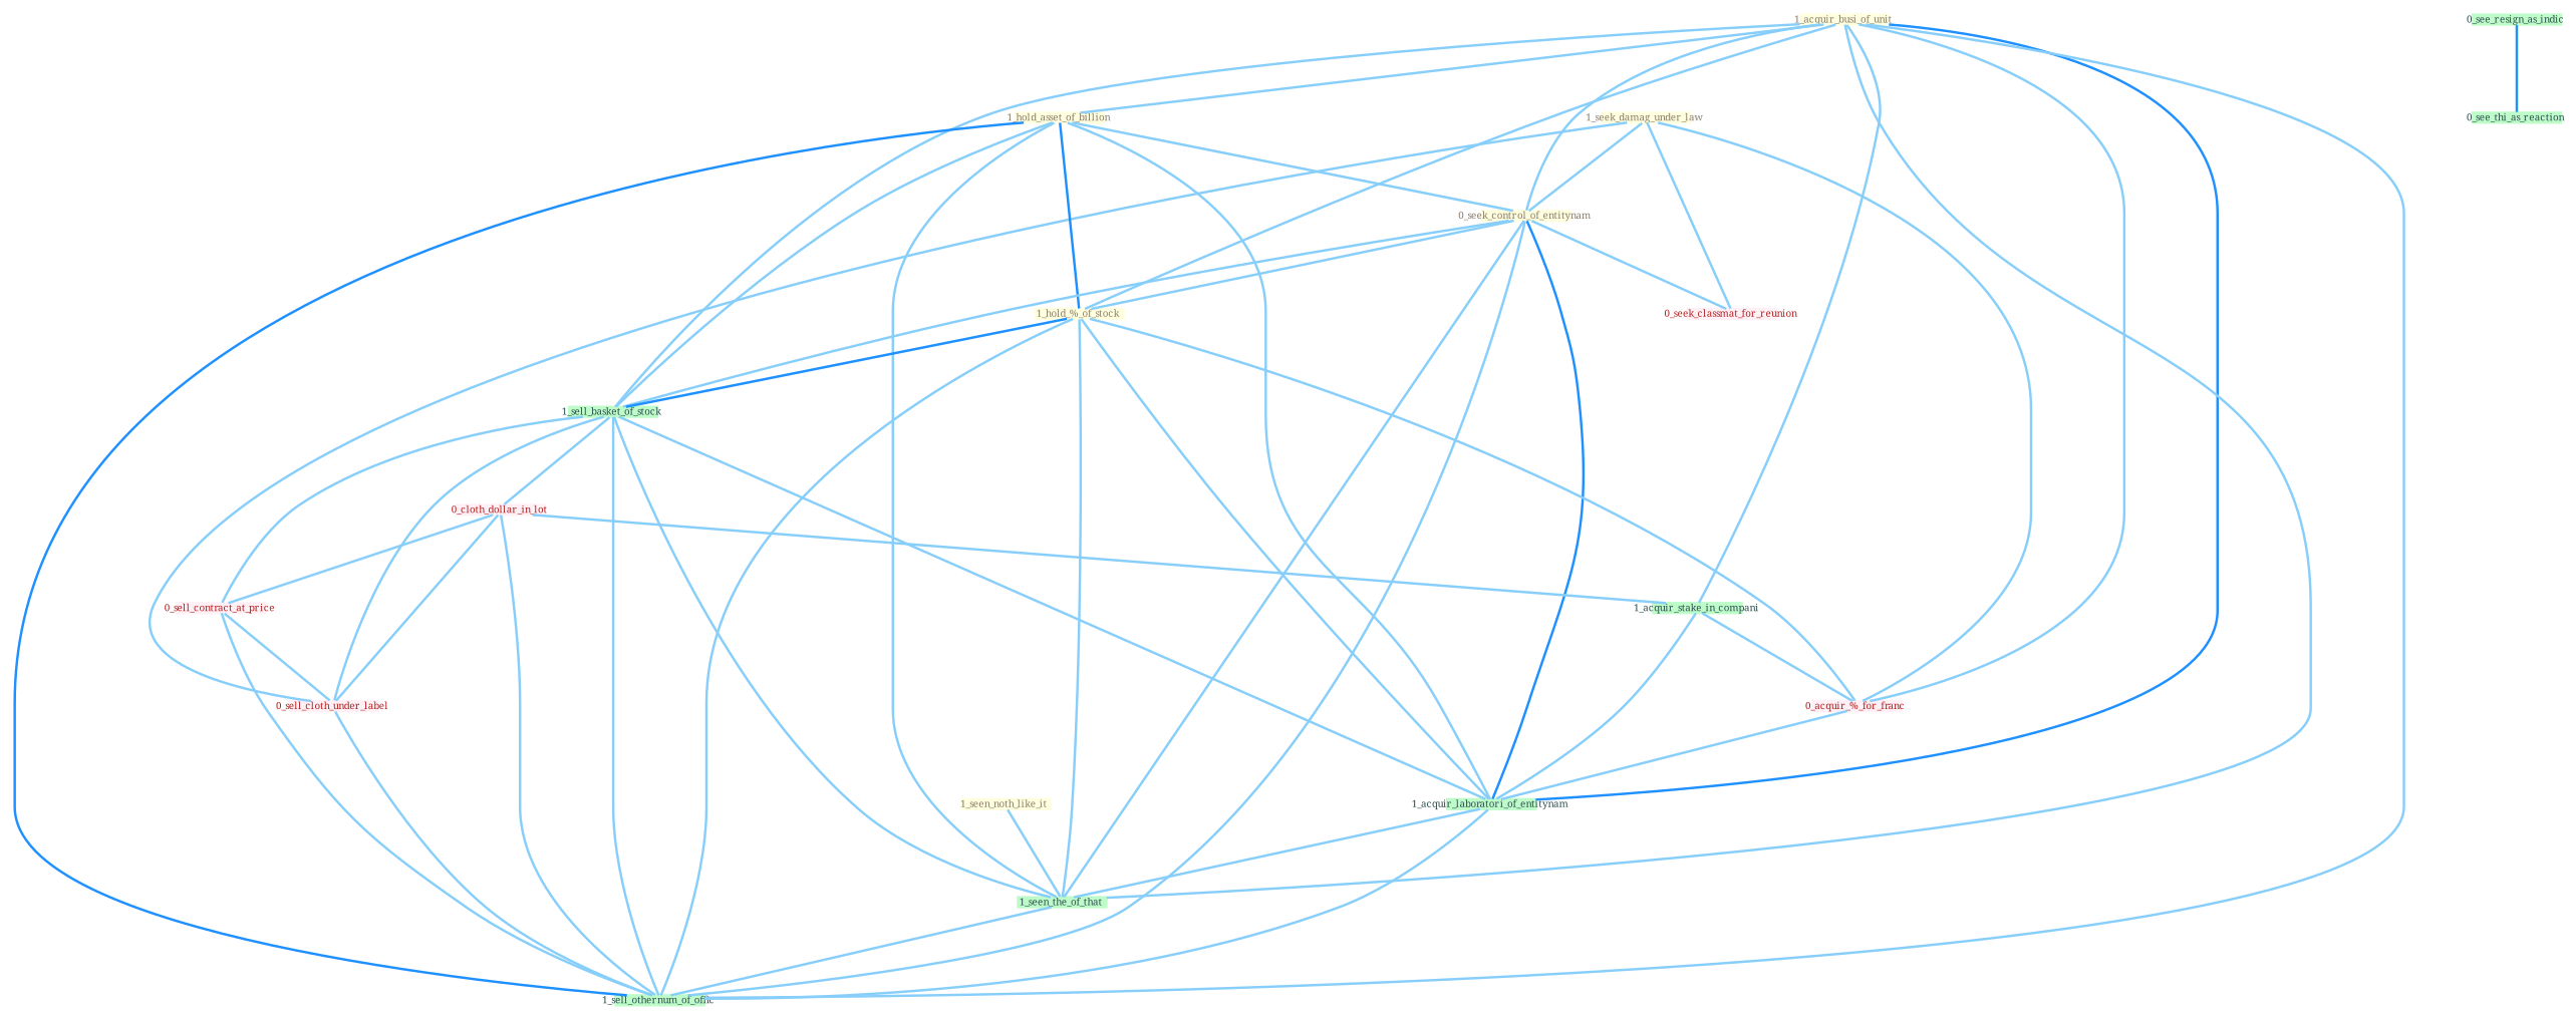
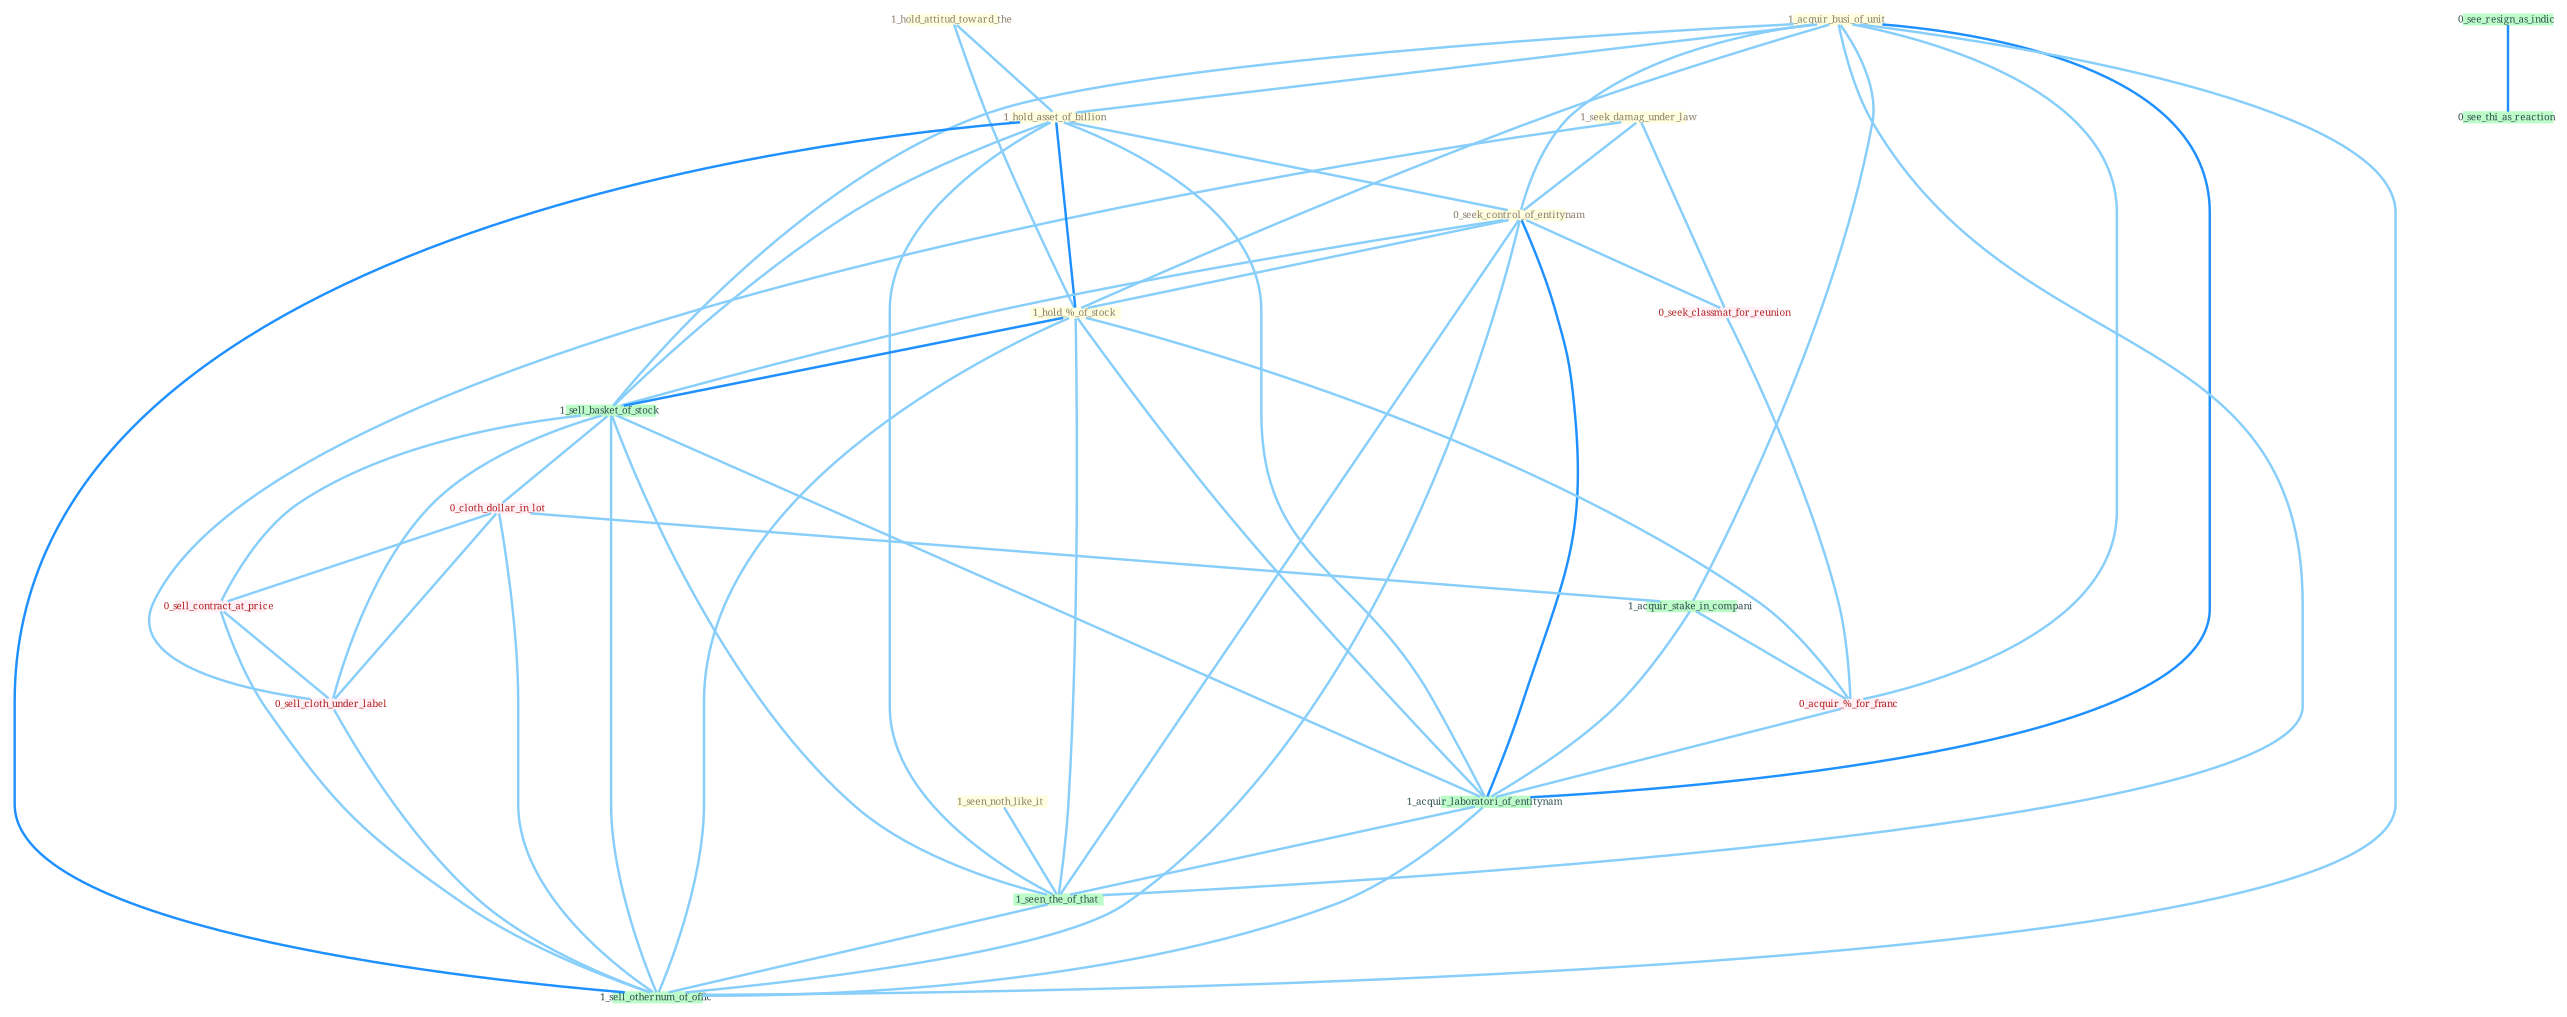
  graph {
    fontname="Noto Serif"
    node [color="#ffffe0" fixedsize=true fontcolor="#8b7d6b" fontname="Noto Serif" fontsize=4 shape=polygon style=filled]
    edge [color="#87cefa" fontname="Noto Serif" w=1]
    "1_acquir_busi_of_unit " [height=.06 width=.5]
    "1_seen_noth_like_it " [height=.06 width=.5]
+   "1_hold_attitud_toward_the " [height=.06 width=.5]
    "1_seek_damag_under_law " [height=.06 width=.5]
    "1_hold_asset_of_billion " [height=.06 width=.5]
    "0_seek_control_of_entitynam " [height=.06 width=.5]
    "1_hold_%_of_stock " [height=.06 width=.5]
    "0_seek_classmat_for_reunion " [color="#fff0f5" fontcolor="#b22222" height=.06 width=.5]
    n9 [color="#fff0f5" fontcolor="#b22222" height=.06 label="0_cloth_dollar_in_lot" width=.5]
    "0_acquir_%_for_franc " [color="#fff0f5" fontcolor="#b22222" height=.06 width=.5]
    "0_sell_contract_at_price " [color="#fff0f5" fontcolor="#b22222" height=.06 width=.5]
    "0_sell_cloth_under_label " [color="#fff0f5" fontcolor="#b22222" height=.06 width=.5]
    "1_sell_basket_of_stock " [color="#BDFCC9" fontcolor="#2f4f4f" height=.06 width=.5]
    "1_acquir_stake_in_compani " [color="#BDFCC9" fontcolor="#2f4f4f" height=.06 width=.5]
    "1_acquir_laboratori_of_entitynam " [color="#BDFCC9" fontcolor="#2f4f4f" height=.06 width=.5]
    "1_seen_the_of_that " [color="#BDFCC9" fontcolor="#2f4f4f" height=.06 width=.5]
    "1_sell_othernum_of_offic " [color="#BDFCC9" fontcolor="#2f4f4f" height=.06 width=.5]
    "0_see_resign_as_indic " [color="#BDFCC9" fontcolor="#2f4f4f" height=.06 width=.5]
    "0_see_thi_as_reaction " [color="#BDFCC9" fontcolor="#2f4f4f" height=.06 width=.5]
    subgraph sub_1 {
      "1_acquir_busi_of_unit "
      "1_seen_noth_like_it "
+     "1_hold_attitud_toward_the "
      "1_seek_damag_under_law "
      "1_hold_asset_of_billion "
      "0_seek_control_of_entitynam "
      "1_hold_%_of_stock "
    }
    subgraph sub_2 {
      "0_seek_classmat_for_reunion "
      n9
      "0_acquir_%_for_franc "
      "0_sell_contract_at_price "
      "0_sell_cloth_under_label "
    }
    "1_acquir_busi_of_unit " -- "1_hold_asset_of_billion "
    "1_acquir_busi_of_unit " -- "0_seek_control_of_entitynam "
    "1_acquir_busi_of_unit " -- "1_hold_%_of_stock "
    "1_acquir_busi_of_unit " -- "0_acquir_%_for_franc "
    "1_acquir_busi_of_unit " -- "1_sell_basket_of_stock "
    "1_acquir_busi_of_unit " -- "1_acquir_stake_in_compani "
    "1_acquir_busi_of_unit " -- "1_acquir_laboratori_of_entitynam " [color="#1e90ff" w=2]
    "1_acquir_busi_of_unit " -- "1_seen_the_of_that "
    "1_acquir_busi_of_unit " -- "1_sell_othernum_of_offic "
    "1_seen_noth_like_it " -- "1_seen_the_of_that "
+   "1_hold_attitud_toward_the " -- "1_hold_asset_of_billion "
+   "1_hold_attitud_toward_the " -- "1_hold_%_of_stock "
    "1_seek_damag_under_law " -- "0_seek_control_of_entitynam "
    "1_seek_damag_under_law " -- "0_seek_classmat_for_reunion "
    "1_seek_damag_under_law " -- "0_sell_cloth_under_label "
    "1_hold_asset_of_billion " -- "0_seek_control_of_entitynam "
    "1_hold_asset_of_billion " -- "1_hold_%_of_stock " [color="#1e90ff" w=2]
    "1_hold_asset_of_billion " -- "1_sell_basket_of_stock "
    "1_hold_asset_of_billion " -- "1_acquir_laboratori_of_entitynam "
    "1_hold_asset_of_billion " -- "1_seen_the_of_that "
    "1_hold_asset_of_billion " -- "1_sell_othernum_of_offic " [color="#1e90ff"]
    "0_seek_control_of_entitynam " -- "1_hold_%_of_stock "
    "0_seek_control_of_entitynam " -- "0_seek_classmat_for_reunion "
    "0_seek_control_of_entitynam " -- "1_sell_basket_of_stock "
    "0_seek_control_of_entitynam " -- "1_acquir_laboratori_of_entitynam " [color="#1e90ff" w=2]
    "0_seek_control_of_entitynam " -- "1_seen_the_of_that "
    "0_seek_control_of_entitynam " -- "1_sell_othernum_of_offic "
    "1_hold_%_of_stock " -- "0_acquir_%_for_franc "
    "1_hold_%_of_stock " -- "1_sell_basket_of_stock " [color="#1e90ff" w=2]
    "1_hold_%_of_stock " -- "1_acquir_laboratori_of_entitynam "
    "1_hold_%_of_stock " -- "1_seen_the_of_that "
    "1_hold_%_of_stock " -- "1_sell_othernum_of_offic "
-   "1_seek_damag_under_law " -- "0_acquir_%_for_franc "
+   "0_seek_classmat_for_reunion " -- "0_acquir_%_for_franc "
    n9 -- "0_sell_contract_at_price "
    n9 -- "0_sell_cloth_under_label "
    n9 -- "1_acquir_stake_in_compani "
    n9 -- "1_sell_othernum_of_offic "
    "0_acquir_%_for_franc " -- "1_acquir_laboratori_of_entitynam "
    "0_sell_contract_at_price " -- "0_sell_cloth_under_label "
    "0_sell_contract_at_price " -- "1_sell_othernum_of_offic "
    "0_sell_cloth_under_label " -- "1_sell_othernum_of_offic "
    "1_sell_basket_of_stock " -- n9
    "1_sell_basket_of_stock " -- "0_sell_contract_at_price "
    "1_sell_basket_of_stock " -- "0_sell_cloth_under_label "
    "1_sell_basket_of_stock " -- "1_acquir_laboratori_of_entitynam "
    "1_sell_basket_of_stock " -- "1_seen_the_of_that "
    "1_sell_basket_of_stock " -- "1_sell_othernum_of_offic " [w=2]
    "1_acquir_stake_in_compani " -- "0_acquir_%_for_franc "
    "1_acquir_stake_in_compani " -- "1_acquir_laboratori_of_entitynam "
    "1_acquir_laboratori_of_entitynam " -- "1_seen_the_of_that "
    "1_acquir_laboratori_of_entitynam " -- "1_sell_othernum_of_offic "
    "1_seen_the_of_that " -- "1_sell_othernum_of_offic "
    "0_see_resign_as_indic " -- "0_see_thi_as_reaction " [color="#1e90ff" w=2]
  }
